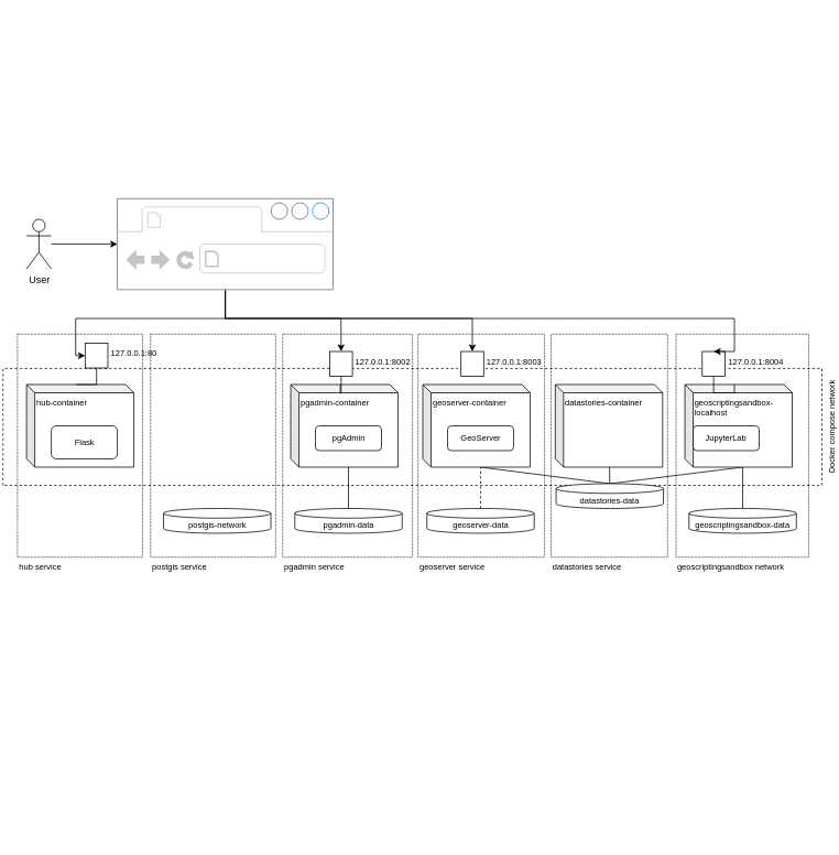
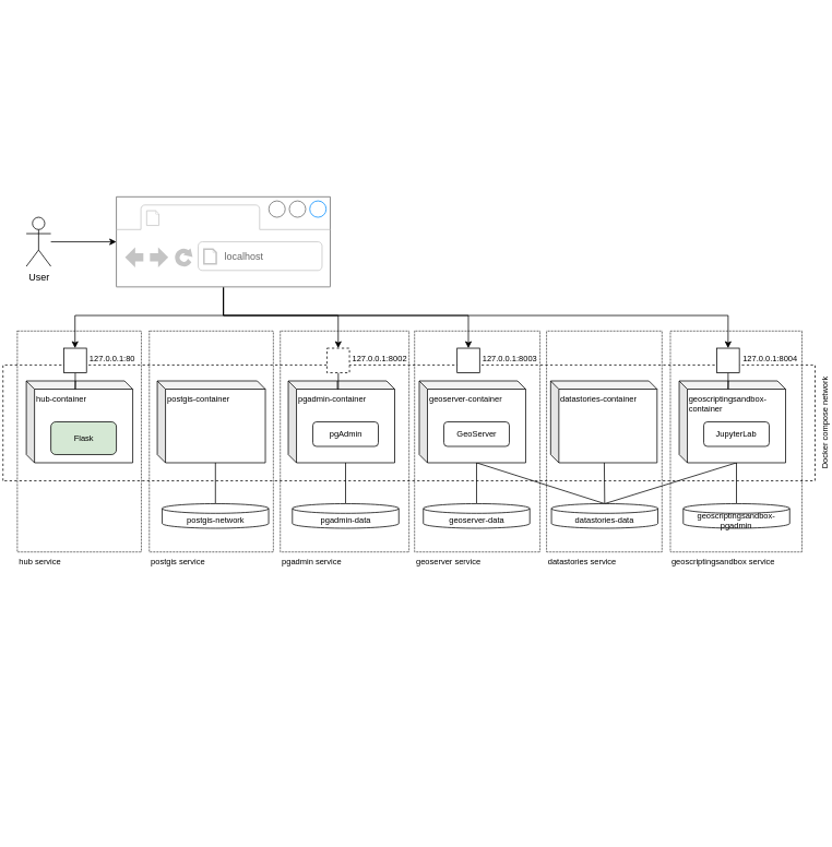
  <mxCell id="0" />
  <mxCell id="1" parent="0" />
  <mxCell id="2" value="Docker compose network" style="rounded=0;whiteSpace=wrap;html=1;fontSize=10;fillColor=none;align=center;verticalAlign=top;labelPosition=center;verticalLabelPosition=bottom;horizontal=1;rotation=-90;dashed=1;" vertex="1" parent="1"><mxGeometry x="428.25" y="20.25" width="141.5" height="992" as="geometry" /></mxCell>
+ <mxCell id="3" value="postgis-container" style="shape=cube;whiteSpace=wrap;boundedLbl=1;backgroundOutline=1;darkOpacity=0.05;darkOpacity2=0.1;size=10;align=left;html=1;verticalAlign=top;fontSize=10;" parent="1" vertex="1"><mxGeometry x="191.5" y="465" width="132" height="100" as="geometry" /></mxCell>
  <mxCell id="4" value="pgadmin-container" style="shape=cube;whiteSpace=wrap;boundedLbl=1;backgroundOutline=1;darkOpacity=0.05;darkOpacity2=0.1;size=10;align=left;html=1;verticalAlign=top;fontSize=10;" parent="1" vertex="1"><mxGeometry x="351.5" y="465" width="130" height="100" as="geometry" /></mxCell>
  <mxCell id="5" value="pgAdmin" style="rounded=1;whiteSpace=wrap;html=1;fontSize=10;" parent="1" vertex="1"><mxGeometry x="381.5" y="515" width="80" height="30" as="geometry" /></mxCell>
  <mxCell id="6" style="edgeStyle=none;rounded=0;html=1;entryX=0.5;entryY=0;entryDx=0;entryDy=0;entryPerimeter=0;endArrow=none;endFill=0;exitX=0;exitY=0;exitDx=70;exitDy=100;exitPerimeter=0;" parent="1" source="7" target="39" edge="1"><mxGeometry relative="1" as="geometry" /></mxCell>
  <mxCell id="7" value="geoserver-container" style="shape=cube;whiteSpace=wrap;boundedLbl=1;backgroundOutline=1;darkOpacity=0.05;darkOpacity2=0.1;size=10;align=left;html=1;verticalAlign=top;fontSize=10;" parent="1" vertex="1"><mxGeometry x="511.5" y="465" width="130" height="100" as="geometry" /></mxCell>
  <mxCell id="8" value="GeoServer" style="rounded=1;whiteSpace=wrap;html=1;fontSize=10;" parent="1" vertex="1"><mxGeometry x="541.5" y="515" width="80" height="30" as="geometry" /></mxCell>
  <mxCell id="9" style="edgeStyle=none;rounded=0;html=1;entryX=0.5;entryY=0;entryDx=0;entryDy=0;entryPerimeter=0;endArrow=none;endFill=0;exitX=0;exitY=0;exitDx=70;exitDy=100;exitPerimeter=0;" parent="1" source="10" target="39" edge="1"><mxGeometry relative="1" as="geometry" /></mxCell>
- <mxCell id="10" value="geoscriptingsandbox-localhost" style="shape=cube;whiteSpace=wrap;boundedLbl=1;backgroundOutline=1;darkOpacity=0.05;darkOpacity2=0.1;size=10;align=left;html=1;verticalAlign=top;fontSize=10;" parent="1" vertex="1"><mxGeometry x="829" y="465" width="130" height="100" as="geometry" /></mxCell>
- <mxCell id="11" value="JupyterLab" style="rounded=1;whiteSpace=wrap;html=1;fontSize=10;" parent="1" vertex="1"><mxGeometry x="839" y="515" width="80" height="30" as="geometry" /></mxCell>
+ <mxCell id="10" value="geoscriptingsandbox-container" style="shape=cube;whiteSpace=wrap;boundedLbl=1;backgroundOutline=1;darkOpacity=0.05;darkOpacity2=0.1;size=10;align=left;html=1;verticalAlign=top;fontSize=10;" parent="1" vertex="1"><mxGeometry x="829" y="465" width="130" height="100" as="geometry" /></mxCell>
+ <mxCell id="11" value="JupyterLab" style="rounded=1;whiteSpace=wrap;html=1;fontSize=10;" parent="1" vertex="1"><mxGeometry x="859" y="515" width="80" height="30" as="geometry" /></mxCell>
  <mxCell id="12" value="hub-container" style="shape=cube;whiteSpace=wrap;boundedLbl=1;backgroundOutline=1;darkOpacity=0.05;darkOpacity2=0.1;size=10;align=left;html=1;verticalAlign=top;fontSize=10;" parent="1" vertex="1"><mxGeometry x="31.5" y="465" width="130" height="100" as="geometry" /></mxCell>
- <mxCell id="13" value="Flask" style="rounded=1;whiteSpace=wrap;html=1;fontSize=10;" parent="1" vertex="1"><mxGeometry x="61.5" y="515" width="80" height="40" as="geometry" /></mxCell>
+ <mxCell id="13" value="Flask" style="rounded=1;whiteSpace=wrap;html=1;fontSize=10;fillColor=#d5e8d4;" parent="1" vertex="1"><mxGeometry x="61.5" y="515" width="80" height="40" as="geometry" /></mxCell>
  <mxCell id="14" style="edgeStyle=orthogonalEdgeStyle;rounded=0;orthogonalLoop=1;jettySize=auto;html=1;entryX=0;entryY=0;entryDx=70;entryDy=100;entryPerimeter=0;fontSize=10;startArrow=none;startFill=0;endArrow=none;endFill=0;" parent="1" source="15" target="10" edge="1"><mxGeometry relative="1" as="geometry" /></mxCell>
- <mxCell id="15" value="geoscriptingsandbox-data" style="shape=cylinder3;whiteSpace=wrap;html=1;boundedLbl=1;backgroundOutline=1;size=5.882;fontSize=10;" parent="1" vertex="1"><mxGeometry x="834" y="615" width="130" height="30" as="geometry" /></mxCell>
- <mxCell id="16" style="edgeStyle=orthogonalEdgeStyle;rounded=0;orthogonalLoop=1;jettySize=auto;html=1;entryX=0;entryY=0;entryDx=70;entryDy=100;entryPerimeter=0;fontSize=10;startArrow=none;startFill=0;endArrow=none;endFill=0;dashed=1;" parent="1" source="17" target="7" edge="1"><mxGeometry relative="1" as="geometry" /></mxCell>
+ <mxCell id="15" value="geoscriptingsandbox-pgadmin" style="shape=cylinder3;whiteSpace=wrap;html=1;boundedLbl=1;backgroundOutline=1;size=5.882;fontSize=10;" parent="1" vertex="1"><mxGeometry x="834" y="615" width="130" height="30" as="geometry" /></mxCell>
+ <mxCell id="16" style="edgeStyle=orthogonalEdgeStyle;rounded=0;orthogonalLoop=1;jettySize=auto;html=1;entryX=0;entryY=0;entryDx=70;entryDy=100;entryPerimeter=0;fontSize=10;startArrow=none;startFill=0;endArrow=none;endFill=0;" parent="1" source="17" target="7" edge="1"><mxGeometry relative="1" as="geometry" /></mxCell>
  <mxCell id="17" value="geoserver-data" style="shape=cylinder3;whiteSpace=wrap;html=1;boundedLbl=1;backgroundOutline=1;size=5.882;fontSize=10;" parent="1" vertex="1"><mxGeometry x="516.5" y="615" width="130" height="30" as="geometry" /></mxCell>
  <mxCell id="18" style="edgeStyle=orthogonalEdgeStyle;rounded=0;orthogonalLoop=1;jettySize=auto;html=1;entryX=0;entryY=0;entryDx=70;entryDy=100;entryPerimeter=0;fontSize=10;startArrow=none;startFill=0;endArrow=none;endFill=0;" parent="1" source="19" target="4" edge="1"><mxGeometry relative="1" as="geometry" /></mxCell>
  <mxCell id="19" value="pgadmin-data" style="shape=cylinder3;whiteSpace=wrap;html=1;boundedLbl=1;backgroundOutline=1;size=5.882;fontSize=10;" parent="1" vertex="1"><mxGeometry x="356.5" y="615" width="130" height="30" as="geometry" /></mxCell>
+ <mxCell id="20" style="edgeStyle=orthogonalEdgeStyle;rounded=0;orthogonalLoop=1;jettySize=auto;html=1;entryX=0;entryY=0;entryDx=71;entryDy=100;entryPerimeter=0;fontSize=10;startArrow=none;startFill=0;endArrow=none;endFill=0;" parent="1" source="21" target="3" edge="1"><mxGeometry relative="1" as="geometry" /></mxCell>
  <mxCell id="21" value="postgis-network" style="shape=cylinder3;whiteSpace=wrap;html=1;boundedLbl=1;backgroundOutline=1;size=5.882;fontSize=10;" parent="1" vertex="1"><mxGeometry x="197.5" y="615" width="130" height="30" as="geometry" /></mxCell>
  <mxCell id="22" style="edgeStyle=orthogonalEdgeStyle;rounded=0;orthogonalLoop=1;jettySize=auto;html=1;entryX=0;entryY=0;entryDx=60;entryDy=0;entryPerimeter=0;fontSize=10;startArrow=none;startFill=0;endArrow=none;endFill=0;" parent="1" source="23" target="10" edge="1"><mxGeometry relative="1" as="geometry" /></mxCell>
- <mxCell id="23" value="127.0.0.1:8004" style="fontStyle=0;labelPosition=right;verticalLabelPosition=middle;align=left;verticalAlign=top;spacingLeft=2;fontSize=10;html=1;" parent="1" vertex="1"><mxGeometry x="850" y="425" width="27.5" height="30" as="geometry" /></mxCell>
+ <mxCell id="23" value="127.0.0.1:8004" style="fontStyle=0;labelPosition=right;verticalLabelPosition=middle;align=left;verticalAlign=top;spacingLeft=2;fontSize=10;html=1;" parent="1" vertex="1"><mxGeometry x="875" y="425" width="27.5" height="30" as="geometry" /></mxCell>
  <mxCell id="24" value="127.0.0.1:8003" style="fontStyle=0;labelPosition=right;verticalLabelPosition=middle;align=left;verticalAlign=top;spacingLeft=2;fontSize=10;html=1;" parent="1" vertex="1"><mxGeometry x="557.75" y="425" width="27.5" height="30" as="geometry" /></mxCell>
  <mxCell id="25" style="edgeStyle=orthogonalEdgeStyle;rounded=0;orthogonalLoop=1;jettySize=auto;html=1;entryX=0;entryY=0;entryDx=60;entryDy=0;entryPerimeter=0;fontSize=10;startArrow=none;startFill=0;endArrow=none;endFill=0;" parent="1" source="26" target="4" edge="1"><mxGeometry relative="1" as="geometry" /></mxCell>
- <mxCell id="26" value="127.0.0.1:8002" style="fontStyle=0;labelPosition=right;verticalLabelPosition=middle;align=left;verticalAlign=top;spacingLeft=2;fontSize=10;html=1;" parent="1" vertex="1"><mxGeometry x="398.75" y="425" width="27.5" height="30" as="geometry" /></mxCell>
+ <mxCell id="26" value="127.0.0.1:8002" style="fontStyle=0;labelPosition=right;verticalLabelPosition=middle;align=left;verticalAlign=top;spacingLeft=2;fontSize=10;html=1;dashed=1;" parent="1" vertex="1"><mxGeometry x="398.75" y="425" width="27.5" height="30" as="geometry" /></mxCell>
  <mxCell id="27" style="edgeStyle=orthogonalEdgeStyle;rounded=0;orthogonalLoop=1;jettySize=auto;html=1;entryX=0;entryY=0;entryDx=60;entryDy=0;entryPerimeter=0;fontSize=10;startArrow=none;startFill=0;endArrow=none;endFill=0;" parent="1" source="28" target="12" edge="1"><mxGeometry relative="1" as="geometry" /></mxCell>
- <mxCell id="28" value="127.0.0.1:80" style="fontStyle=0;labelPosition=right;verticalLabelPosition=middle;align=left;verticalAlign=top;spacingLeft=2;fontSize=10;html=1;" parent="1" vertex="1"><mxGeometry x="102.5" y="415" width="27.5" height="30" as="geometry" /></mxCell>
+ <mxCell id="28" value="127.0.0.1:80" style="fontStyle=0;labelPosition=right;verticalLabelPosition=middle;align=left;verticalAlign=top;spacingLeft=2;fontSize=10;html=1;" parent="1" vertex="1"><mxGeometry x="77.5" y="425" width="27.5" height="30" as="geometry" /></mxCell>
  <mxCell id="29" style="edgeStyle=orthogonalEdgeStyle;rounded=0;orthogonalLoop=1;jettySize=auto;html=1;entryX=0.5;entryY=0;entryDx=0;entryDy=0;fontSize=12;startArrow=none;startFill=0;endArrow=classic;endFill=1;" parent="1" source="33" target="26" edge="1"><mxGeometry relative="1" as="geometry"><Array as="points"><mxPoint x="272" y="385" /><mxPoint x="412" y="385" /></Array></mxGeometry></mxCell>
  <mxCell id="30" style="edgeStyle=orthogonalEdgeStyle;rounded=0;orthogonalLoop=1;jettySize=auto;html=1;fontSize=12;startArrow=none;startFill=0;endArrow=classic;endFill=1;" parent="1" source="33" target="28" edge="1"><mxGeometry relative="1" as="geometry"><Array as="points"><mxPoint x="272" y="385" /><mxPoint x="91" y="385" /></Array></mxGeometry></mxCell>
  <mxCell id="31" style="edgeStyle=orthogonalEdgeStyle;rounded=0;orthogonalLoop=1;jettySize=auto;html=1;entryX=0.5;entryY=0;entryDx=0;entryDy=0;fontSize=12;startArrow=none;startFill=0;endArrow=classic;endFill=1;" parent="1" source="33" target="24" edge="1"><mxGeometry relative="1" as="geometry"><Array as="points"><mxPoint x="272" y="385" /><mxPoint x="572" y="385" /></Array></mxGeometry></mxCell>
  <mxCell id="32" style="edgeStyle=orthogonalEdgeStyle;rounded=0;orthogonalLoop=1;jettySize=auto;html=1;entryX=0.5;entryY=0;entryDx=0;entryDy=0;fontSize=12;startArrow=none;startFill=0;endArrow=classic;endFill=1;" parent="1" source="33" target="23" edge="1"><mxGeometry relative="1" as="geometry"><Array as="points"><mxPoint x="272" y="385" /><mxPoint x="889" y="385" /></Array></mxGeometry></mxCell>
  <mxCell id="33" value="" style="strokeWidth=1;shadow=0;dashed=0;align=center;html=1;shape=mxgraph.mockup.containers.browserWindow;rSize=0;strokeColor=none;strokeColor2=#008cff;strokeColor3=#c4c4c4;mainText=,;recursiveResize=0;labelBackgroundColor=none;fontSize=10;fillColor=none;" parent="1" vertex="1"><mxGeometry x="141.5" y="240" width="261.25" height="110" as="geometry" /></mxCell>
+ <mxCell id="34" value="&lt;font style=&quot;font-size: 12px;&quot;&gt;localhost&lt;/font&gt;" style="strokeWidth=1;shadow=0;dashed=0;align=center;html=1;shape=mxgraph.mockup.containers.anchor;rSize=0;fontSize=12;fontColor=#666666;align=left;labelBackgroundColor=none;fillColor=none;" parent="33" vertex="1"><mxGeometry x="130" y="60" width="80" height="26" as="geometry" /></mxCell>
  <mxCell id="35" value="" style="edgeStyle=orthogonalEdgeStyle;rounded=0;orthogonalLoop=1;jettySize=auto;html=1;fontSize=12;startArrow=none;startFill=0;endArrow=classic;endFill=1;" parent="1" source="36" target="33" edge="1"><mxGeometry relative="1" as="geometry" /></mxCell>
  <mxCell id="36" value="User" style="shape=umlActor;verticalLabelPosition=bottom;verticalAlign=top;html=1;outlineConnect=0;labelBackgroundColor=none;fontSize=12;fillColor=none;" parent="1" vertex="1"><mxGeometry x="31.5" y="265" width="30" height="60" as="geometry" /></mxCell>
  <mxCell id="37" style="edgeStyle=none;html=1;entryX=0.5;entryY=0;entryDx=0;entryDy=0;entryPerimeter=0;endArrow=none;endFill=0;" parent="1" source="38" target="39" edge="1"><mxGeometry relative="1" as="geometry" /></mxCell>
  <mxCell id="38" value="datastories-container" style="shape=cube;whiteSpace=wrap;boundedLbl=1;backgroundOutline=1;darkOpacity=0.05;darkOpacity2=0.1;size=10;align=left;html=1;verticalAlign=top;fontSize=10;" parent="1" vertex="1"><mxGeometry x="672" y="465" width="130" height="100" as="geometry" /></mxCell>
- <mxCell id="39" value="datastories-data" style="shape=cylinder3;whiteSpace=wrap;html=1;boundedLbl=1;backgroundOutline=1;size=5.882;fontSize=10;" parent="1" vertex="1"><mxGeometry x="673" y="585" width="130" height="30" as="geometry" /></mxCell>
+ <mxCell id="39" value="datastories-data" style="shape=cylinder3;whiteSpace=wrap;html=1;boundedLbl=1;backgroundOutline=1;size=5.882;fontSize=10;" parent="1" vertex="1"><mxGeometry x="673" y="615" width="130" height="30" as="geometry" /></mxCell>
  <mxCell id="40" value="hub service" style="rounded=0;whiteSpace=wrap;html=1;fontSize=10;fillColor=none;align=left;verticalAlign=top;labelPosition=center;verticalLabelPosition=bottom;dashed=1;dashPattern=1 1;" vertex="1" parent="1"><mxGeometry x="20.5" y="404" width="151.5" height="270" as="geometry" /></mxCell>
  <mxCell id="41" value="postgis service" style="rounded=0;whiteSpace=wrap;html=1;fontSize=10;fillColor=none;align=left;verticalAlign=top;labelPosition=center;verticalLabelPosition=bottom;dashed=1;dashPattern=1 1;" vertex="1" parent="1"><mxGeometry x="181.75" y="404" width="151.5" height="270" as="geometry" /></mxCell>
  <mxCell id="42" value="pgadmin service" style="rounded=0;whiteSpace=wrap;html=1;fontSize=10;fillColor=none;align=left;verticalAlign=top;labelPosition=center;verticalLabelPosition=bottom;dashed=1;dashPattern=1 1;" vertex="1" parent="1"><mxGeometry x="341.75" y="404" width="157.25" height="270" as="geometry" /></mxCell>
  <mxCell id="43" value="geoserver service" style="rounded=0;whiteSpace=wrap;html=1;fontSize=10;fillColor=none;align=left;verticalAlign=top;labelPosition=center;verticalLabelPosition=bottom;dashed=1;dashPattern=1 1;" vertex="1" parent="1"><mxGeometry x="505.75" y="404" width="153.25" height="270" as="geometry" /></mxCell>
  <mxCell id="44" value="datastories service" style="rounded=0;whiteSpace=wrap;html=1;fontSize=10;fillColor=none;align=left;verticalAlign=top;labelPosition=center;verticalLabelPosition=bottom;dashed=1;dashPattern=1 1;" vertex="1" parent="1"><mxGeometry x="667" y="404" width="141" height="270" as="geometry" /></mxCell>
- <mxCell id="45" value="geoscriptingsandbox network" style="rounded=0;whiteSpace=wrap;html=1;fontSize=10;fillColor=none;align=left;verticalAlign=top;labelPosition=center;verticalLabelPosition=bottom;dashed=1;dashPattern=1 1;" vertex="1" parent="1"><mxGeometry x="818.25" y="404" width="160.75" height="270" as="geometry" /></mxCell>
+ <mxCell id="45" value="geoscriptingsandbox service" style="rounded=0;whiteSpace=wrap;html=1;fontSize=10;fillColor=none;align=left;verticalAlign=top;labelPosition=center;verticalLabelPosition=bottom;dashed=1;dashPattern=1 1;" vertex="1" parent="1"><mxGeometry x="818.25" y="404" width="160.75" height="270" as="geometry" /></mxCell>
